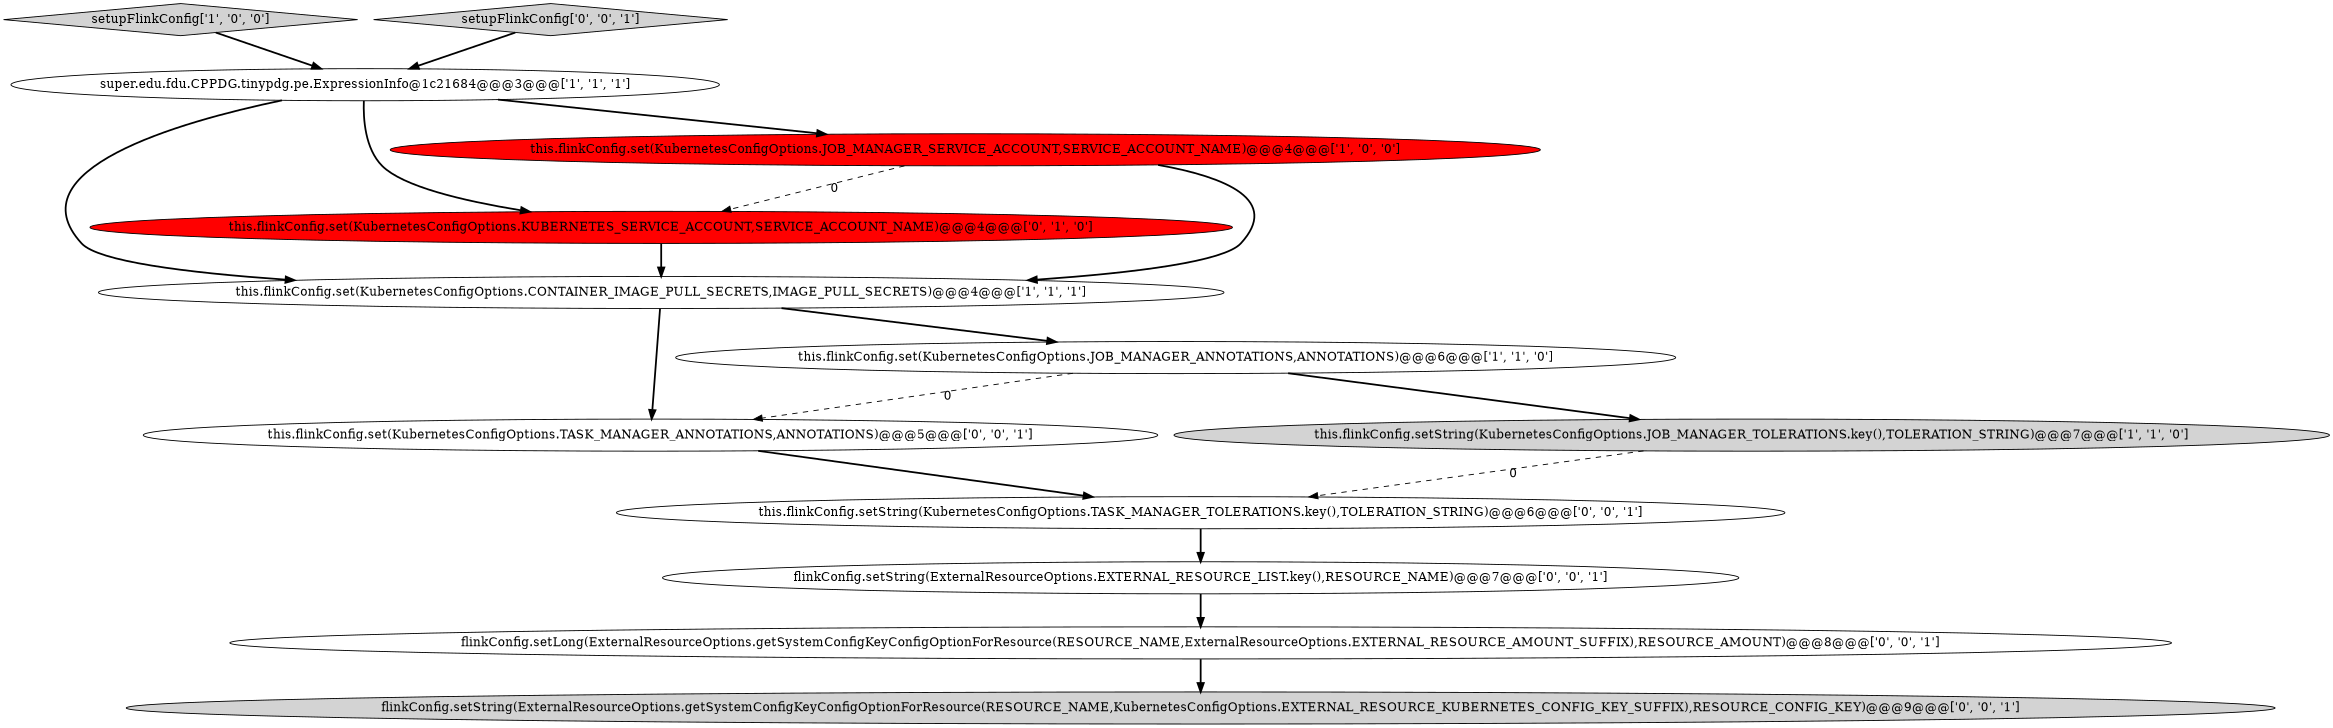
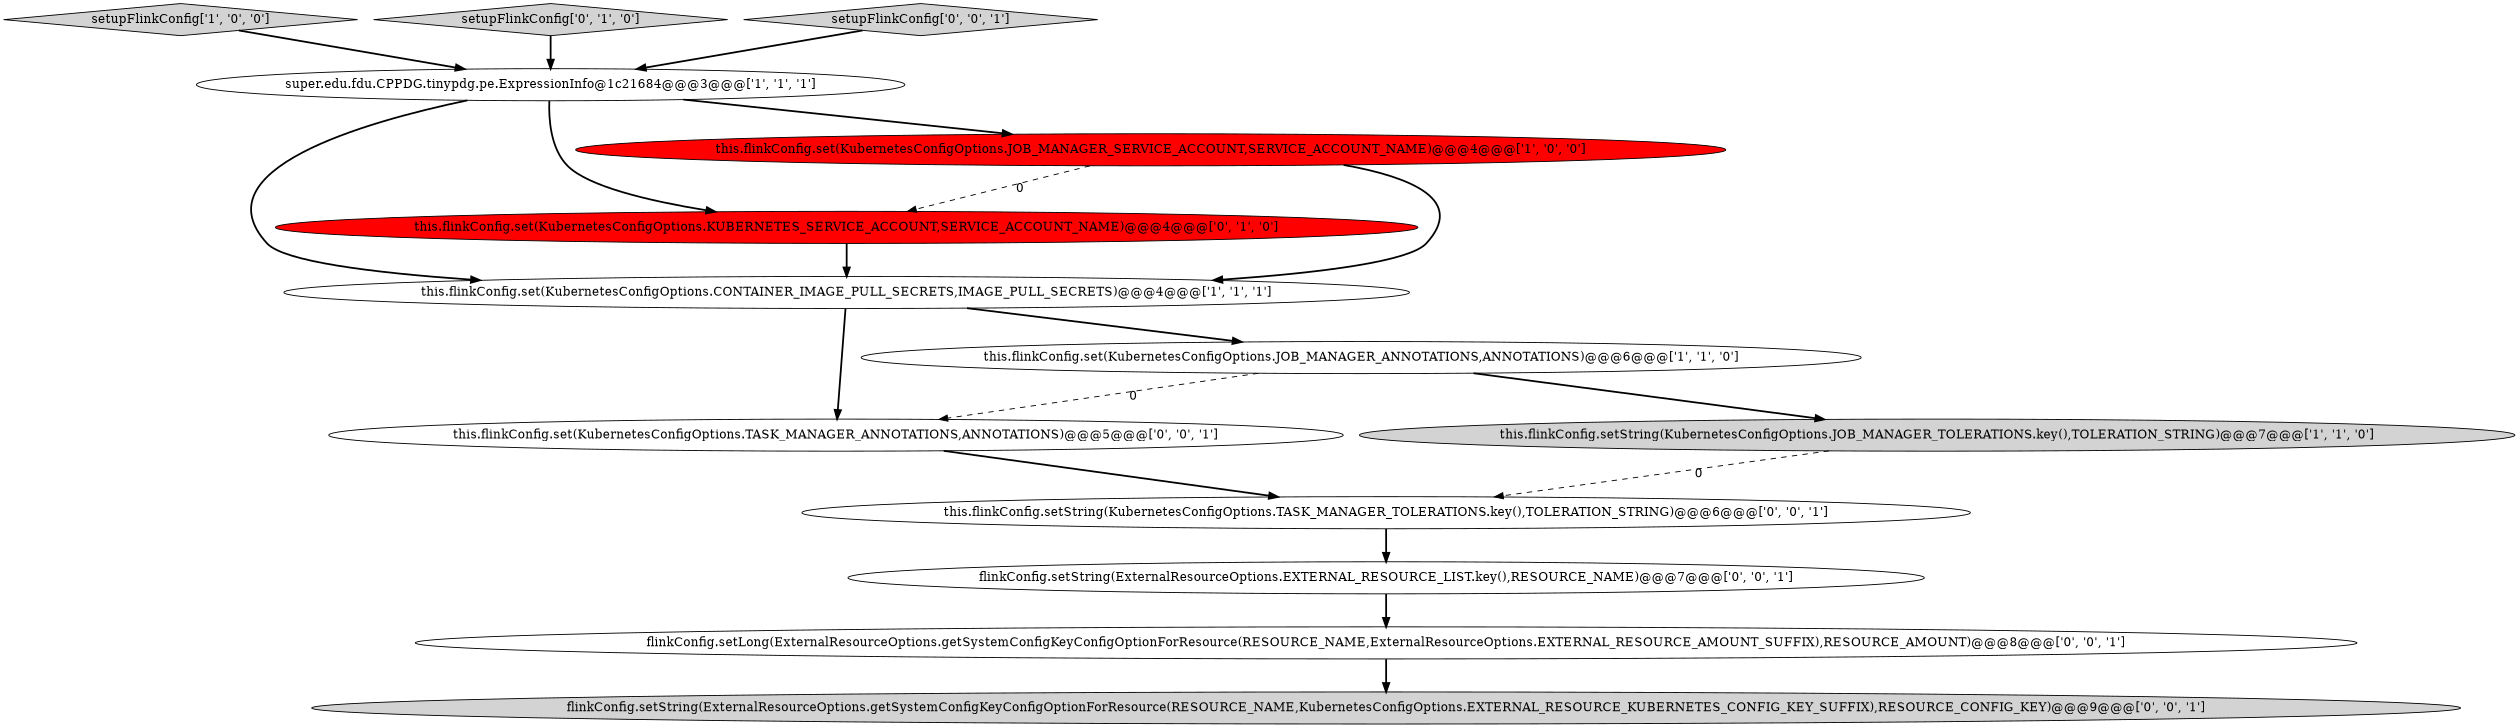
  digraph {
    node [fillcolor=white shape=ellipse style=filled]
    edge [style=bold]
    n1 [label="this.flinkConfig.set(KubernetesConfigOptions.TASK_MANAGER_ANNOTATIONS,ANNOTATIONS)@@@5@@@['0', '0', '1']"]
    n2 [label="this.flinkConfig.setString(KubernetesConfigOptions.TASK_MANAGER_TOLERATIONS.key(),TOLERATION_STRING)@@@6@@@['0', '0', '1']"]
    n3 [label="this.flinkConfig.set(KubernetesConfigOptions.CONTAINER_IMAGE_PULL_SECRETS,IMAGE_PULL_SECRETS)@@@4@@@['1', '1', '1']"]
    n4 [label="this.flinkConfig.set(KubernetesConfigOptions.JOB_MANAGER_ANNOTATIONS,ANNOTATIONS)@@@6@@@['1', '1', '0']"]
    n5 [label="flinkConfig.setString(ExternalResourceOptions.EXTERNAL_RESOURCE_LIST.key(),RESOURCE_NAME)@@@7@@@['0', '0', '1']"]
    n6 [fillcolor=lightgray label="setupFlinkConfig['1', '0', '0']" shape=diamond]
    n7 [label="super.edu.fdu.CPPDG.tinypdg.pe.ExpressionInfo@1c21684@@@3@@@['1', '1', '1']"]
    n8 [fillcolor=lightgray label="flinkConfig.setString(ExternalResourceOptions.getSystemConfigKeyConfigOptionForResource(RESOURCE_NAME,KubernetesConfigOptions.EXTERNAL_RESOURCE_KUBERNETES_CONFIG_KEY_SUFFIX),RESOURCE_CONFIG_KEY)@@@9@@@['0', '0', '1']"]
+   n9 [fillcolor=lightgray label="setupFlinkConfig['0', '1', '0']" shape=diamond]
    n10 [fillcolor=red label="this.flinkConfig.set(KubernetesConfigOptions.KUBERNETES_SERVICE_ACCOUNT,SERVICE_ACCOUNT_NAME)@@@4@@@['0', '1', '0']"]
    n11 [label="flinkConfig.setLong(ExternalResourceOptions.getSystemConfigKeyConfigOptionForResource(RESOURCE_NAME,ExternalResourceOptions.EXTERNAL_RESOURCE_AMOUNT_SUFFIX),RESOURCE_AMOUNT)@@@8@@@['0', '0', '1']"]
    n12 [fillcolor=red label="this.flinkConfig.set(KubernetesConfigOptions.JOB_MANAGER_SERVICE_ACCOUNT,SERVICE_ACCOUNT_NAME)@@@4@@@['1', '0', '0']"]
    n13 [fillcolor=lightgray label="setupFlinkConfig['0', '0', '1']" shape=diamond]
    n14 [fillcolor=lightgray label="this.flinkConfig.setString(KubernetesConfigOptions.JOB_MANAGER_TOLERATIONS.key(),TOLERATION_STRING)@@@7@@@['1', '1', '0']"]
    n1 -> n2
    n2 -> n5
    n3 -> n1
    n3 -> n4
    n4 -> n1 [label=0 style=dashed]
    n4 -> n14
    n5 -> n11
    n6 -> n7
    n7 -> n3
    n7 -> n10
    n7 -> n12
+   n9 -> n7
    n10 -> n3
    n11 -> n8
    n12 -> n3
    n12 -> n10 [label=0 style=dashed]
    n13 -> n7
    n14 -> n2 [label=0 style=dashed]
  }
